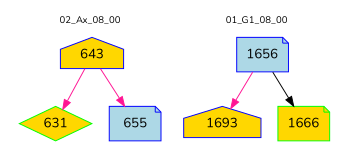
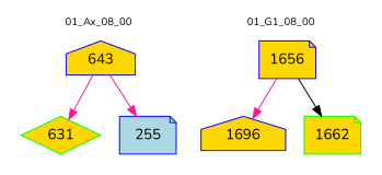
  digraph {
    fontname=Nunito
    node [color=blue fillcolor=gold fontname=Nunito shape=note style=filled]
    edge [color=deeppink fontname=Nunito]
    n1 [label=643 shape=house]
    n2 [color=green label=631 shape=diamond]
-   n3 [fillcolor=lightblue label=655]
-   n4 [fillcolor=lightblue label=1656]
-   n5 [label=1693 shape=house]
-   n6 [color=green label=1666]
+   n3 [fillcolor=lightblue label=255]
+   n4 [label=1656]
+   n5 [label=1696 shape=house]
+   n6 [color=green label=1662]
    subgraph cluster_1 {
      color=white
      fontsize=10
-     label="02_Ax_08_00"
+     label="01_Ax_08_00"
      n1
      n2
      n3
    }
    subgraph cluster_2 {
      color=white
      fontsize=10
      label="01_G1_08_00"
      n4
      n5
      n6
    }
    n1 -> n2
    n1 -> n3
    n4 -> n5
    n4 -> n6 [color=black]
  }
